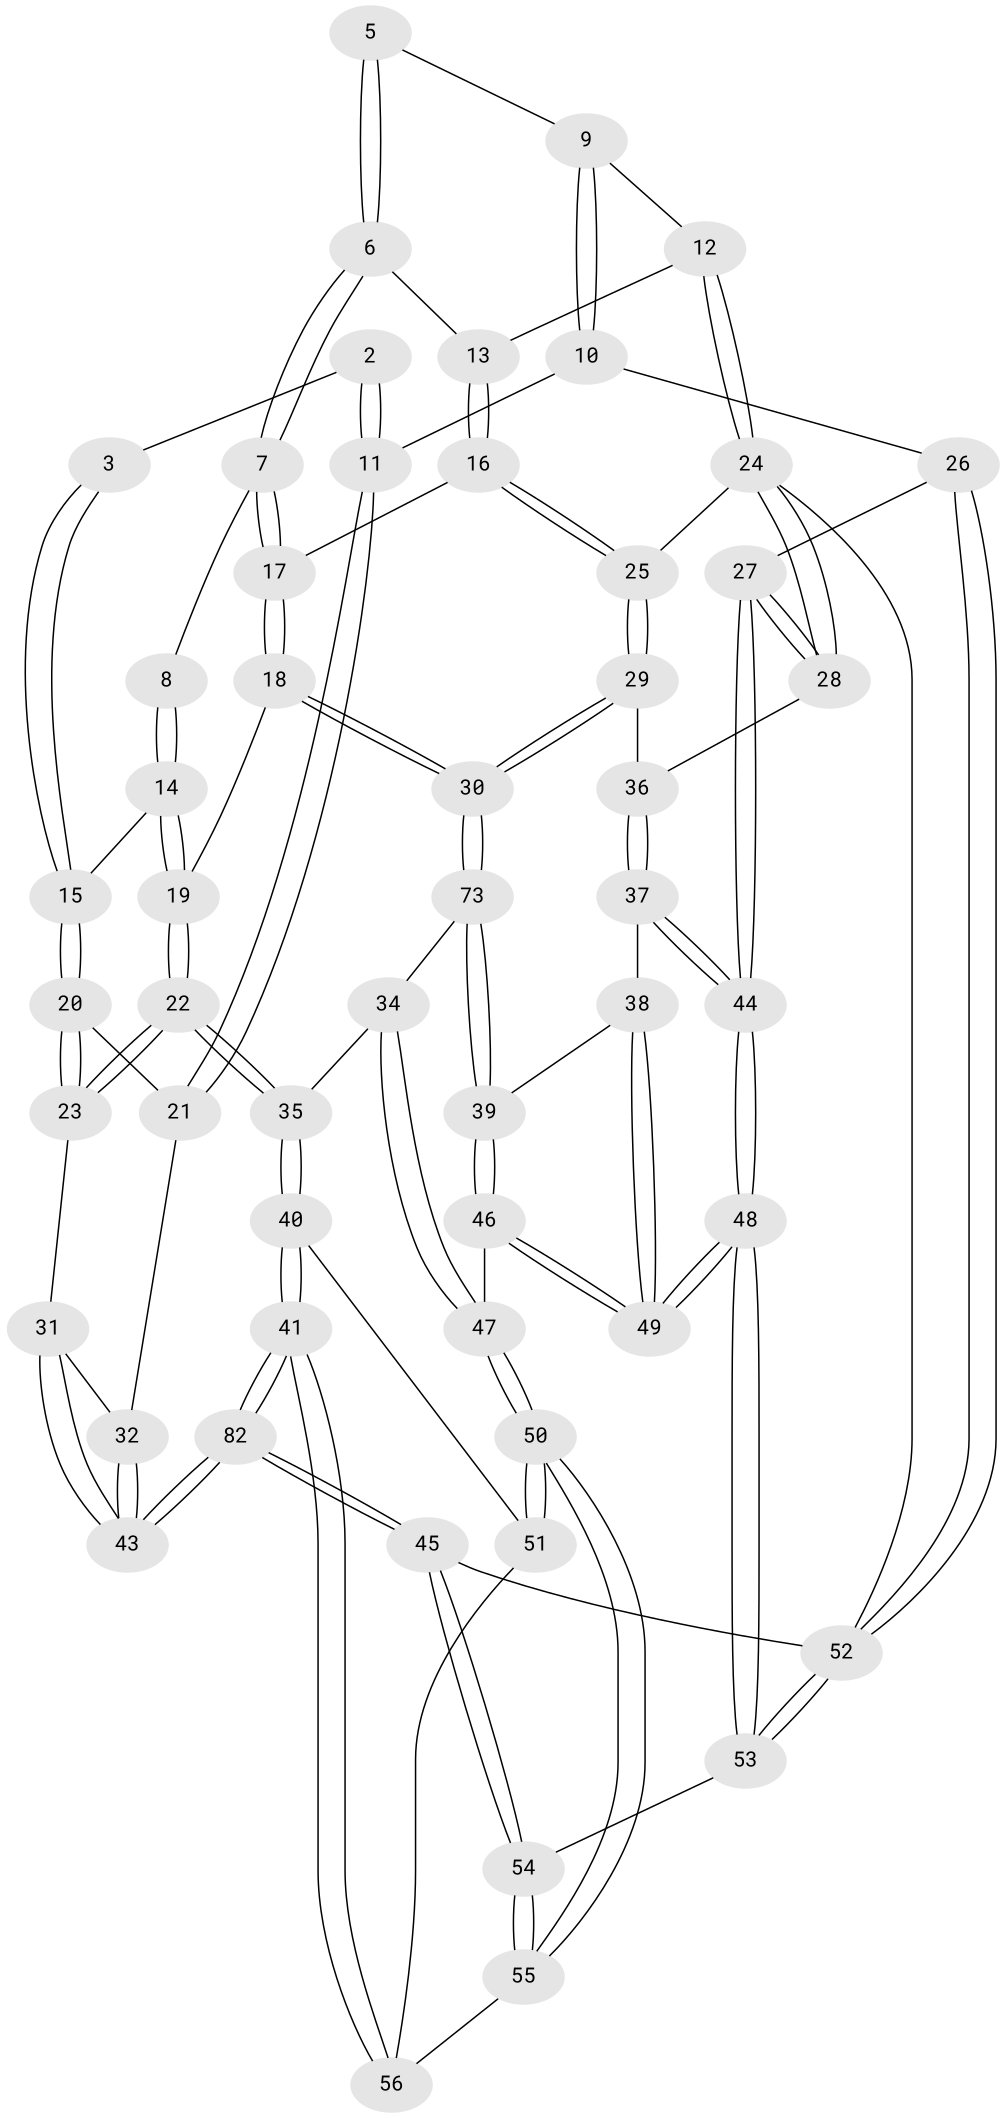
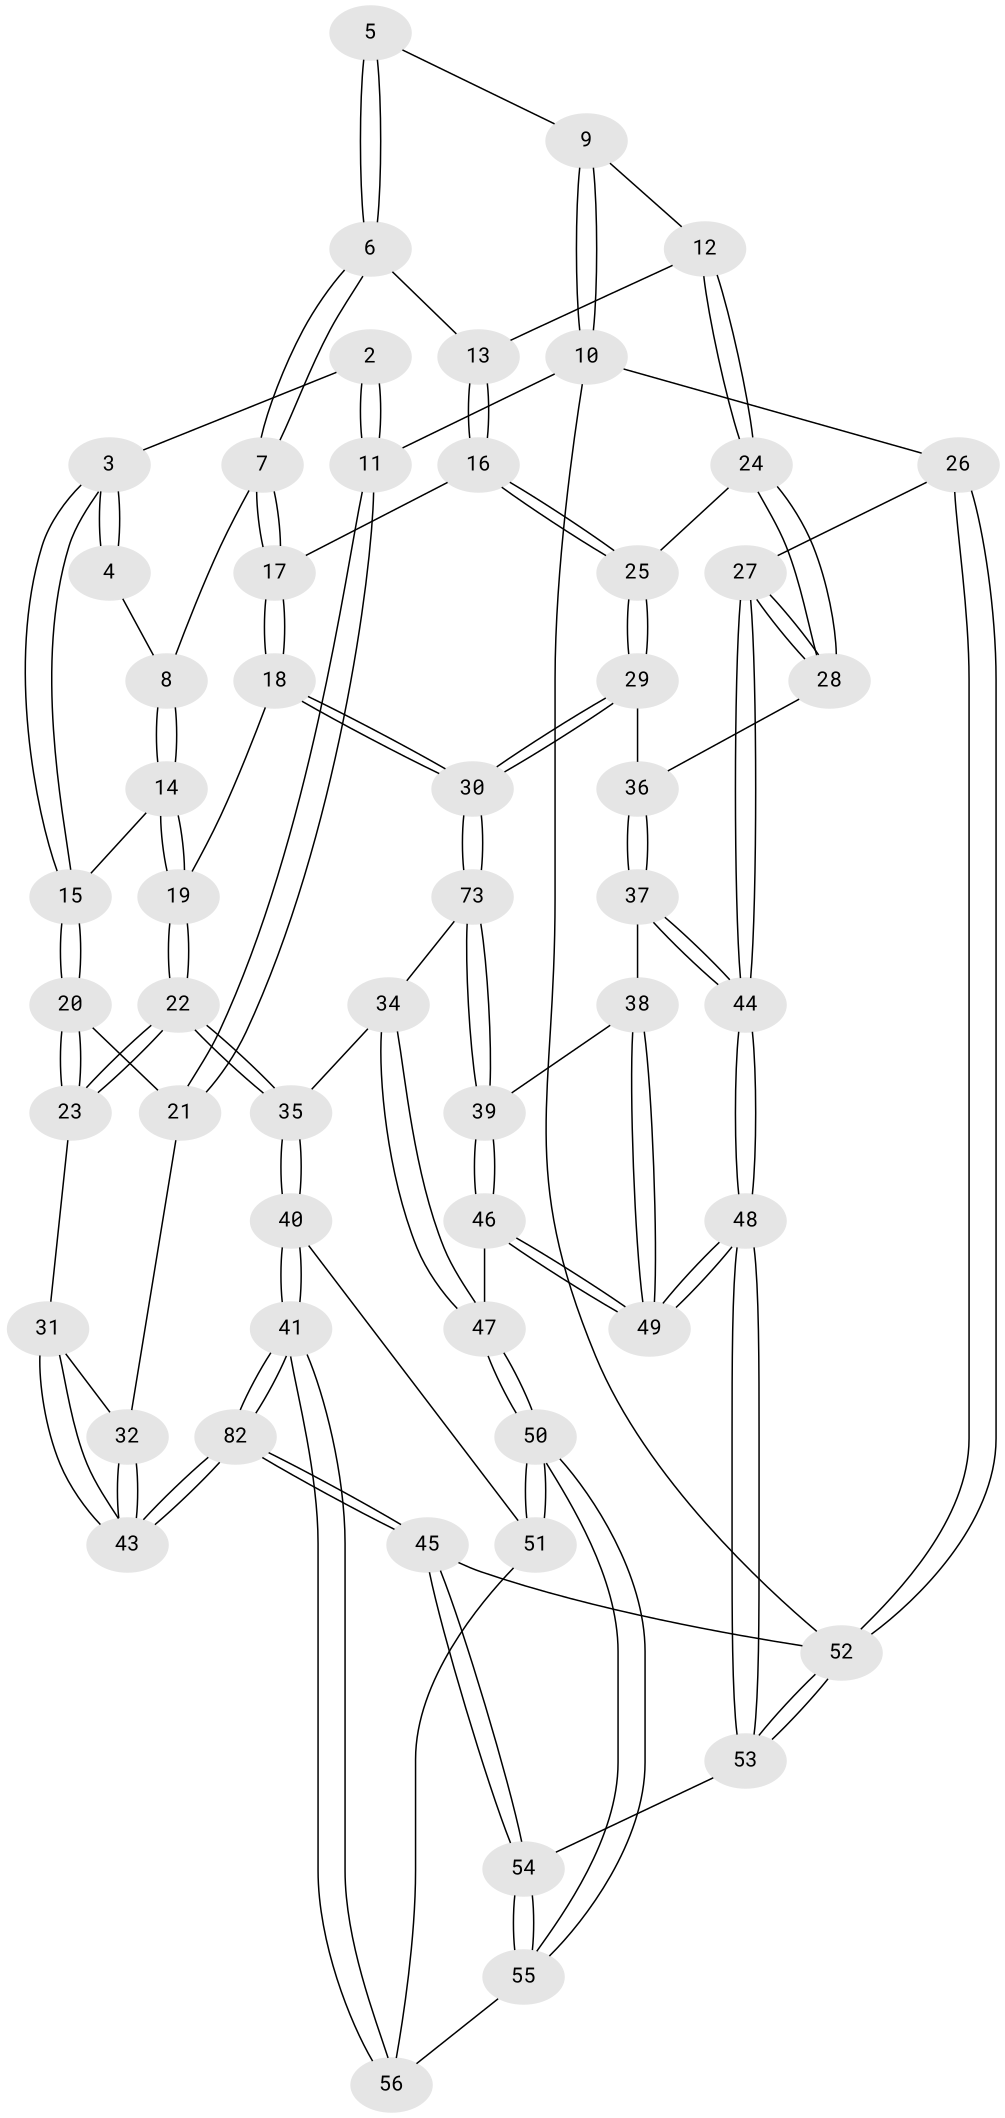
  graph {
    fontname="Roboto Mono"
    node [color=gray90 fontname="Roboto Mono" style=filled]
    edge [fontname="Roboto Mono"]
    2
    3
    11
    5
    6
    9
+   4
    15
    21
    8
    20
    14
    7
    13
    10
    12
    17
    16
    18
    19
    26
    52
    24
    27
    53
    32
    45
    54
    25
    28
    22
    23
    29
    30
    n35 [label=73]
    35
    31
    43
    40
    36
    44
    48
    37
    34
    39
    47
    46
    50
    41
    51
    38
    49
    n53 [label=82]
    56
    55
    2 -- 3
    2 -- 11
    2 -- 11
+   3 -- 4
+   3 -- 4
    3 -- 15
    3 -- 15
    11 -- 21
    11 -- 21
    5 -- 6
    5 -- 6
    5 -- 9
    6 -- 7
    6 -- 7
    6 -- 13
    9 -- 10
    9 -- 10
    9 -- 12
+   4 -- 8
    15 -- 20
    15 -- 20
    21 -- 32
    8 -- 14
    8 -- 14
    20 -- 21
    20 -- 23
    20 -- 23
    14 -- 15
    14 -- 19
    14 -- 19
    7 -- 8
    7 -- 17
    7 -- 17
    13 -- 16
    13 -- 16
    10 -- 11
    10 -- 26
-   24 -- 52
+   10 -- 52
    12 -- 13
    12 -- 24
    12 -- 24
    17 -- 18
    17 -- 18
    16 -- 17
    16 -- 25
    16 -- 25
    18 -- 19
    18 -- 30
    18 -- 30
    19 -- 22
    19 -- 22
    26 -- 52
    26 -- 52
    26 -- 27
    52 -- 53
    52 -- 53
    24 -- 25
    24 -- 28
    24 -- 28
    27 -- 28
    27 -- 28
    27 -- 44
    27 -- 44
    53 -- 54
    32 -- 43
    32 -- 43
    45 -- 52
    45 -- 54
    45 -- 54
    54 -- 55
    54 -- 55
    25 -- 29
    25 -- 29
    28 -- 36
    22 -- 23
    22 -- 23
    22 -- 35
    22 -- 35
    23 -- 31
    29 -- 30
    29 -- 30
    29 -- 36
    30 -- n35
    30 -- n35
    n35 -- 34
    n35 -- 39
    n35 -- 39
    35 -- 40
    35 -- 40
    31 -- 32
    31 -- 43
    31 -- 43
    40 -- 41
    40 -- 41
    40 -- 51
    36 -- 37
    36 -- 37
    44 -- 48
    44 -- 48
    48 -- 53
    48 -- 53
    48 -- 49
    48 -- 49
    37 -- 44
    37 -- 44
    37 -- 38
    34 -- 35
    34 -- 47
    34 -- 47
    39 -- 46
    39 -- 46
    47 -- 50
    47 -- 50
    46 -- 47
    46 -- 49
    46 -- 49
    50 -- 51
    50 -- 51
    50 -- 55
    50 -- 55
    41 -- n53
    41 -- n53
    41 -- 56
    41 -- 56
    51 -- 56
    38 -- 39
    38 -- 49
    38 -- 49
    n53 -- 45
    n53 -- 45
    n53 -- 43
    n53 -- 43
    55 -- 56
  }
